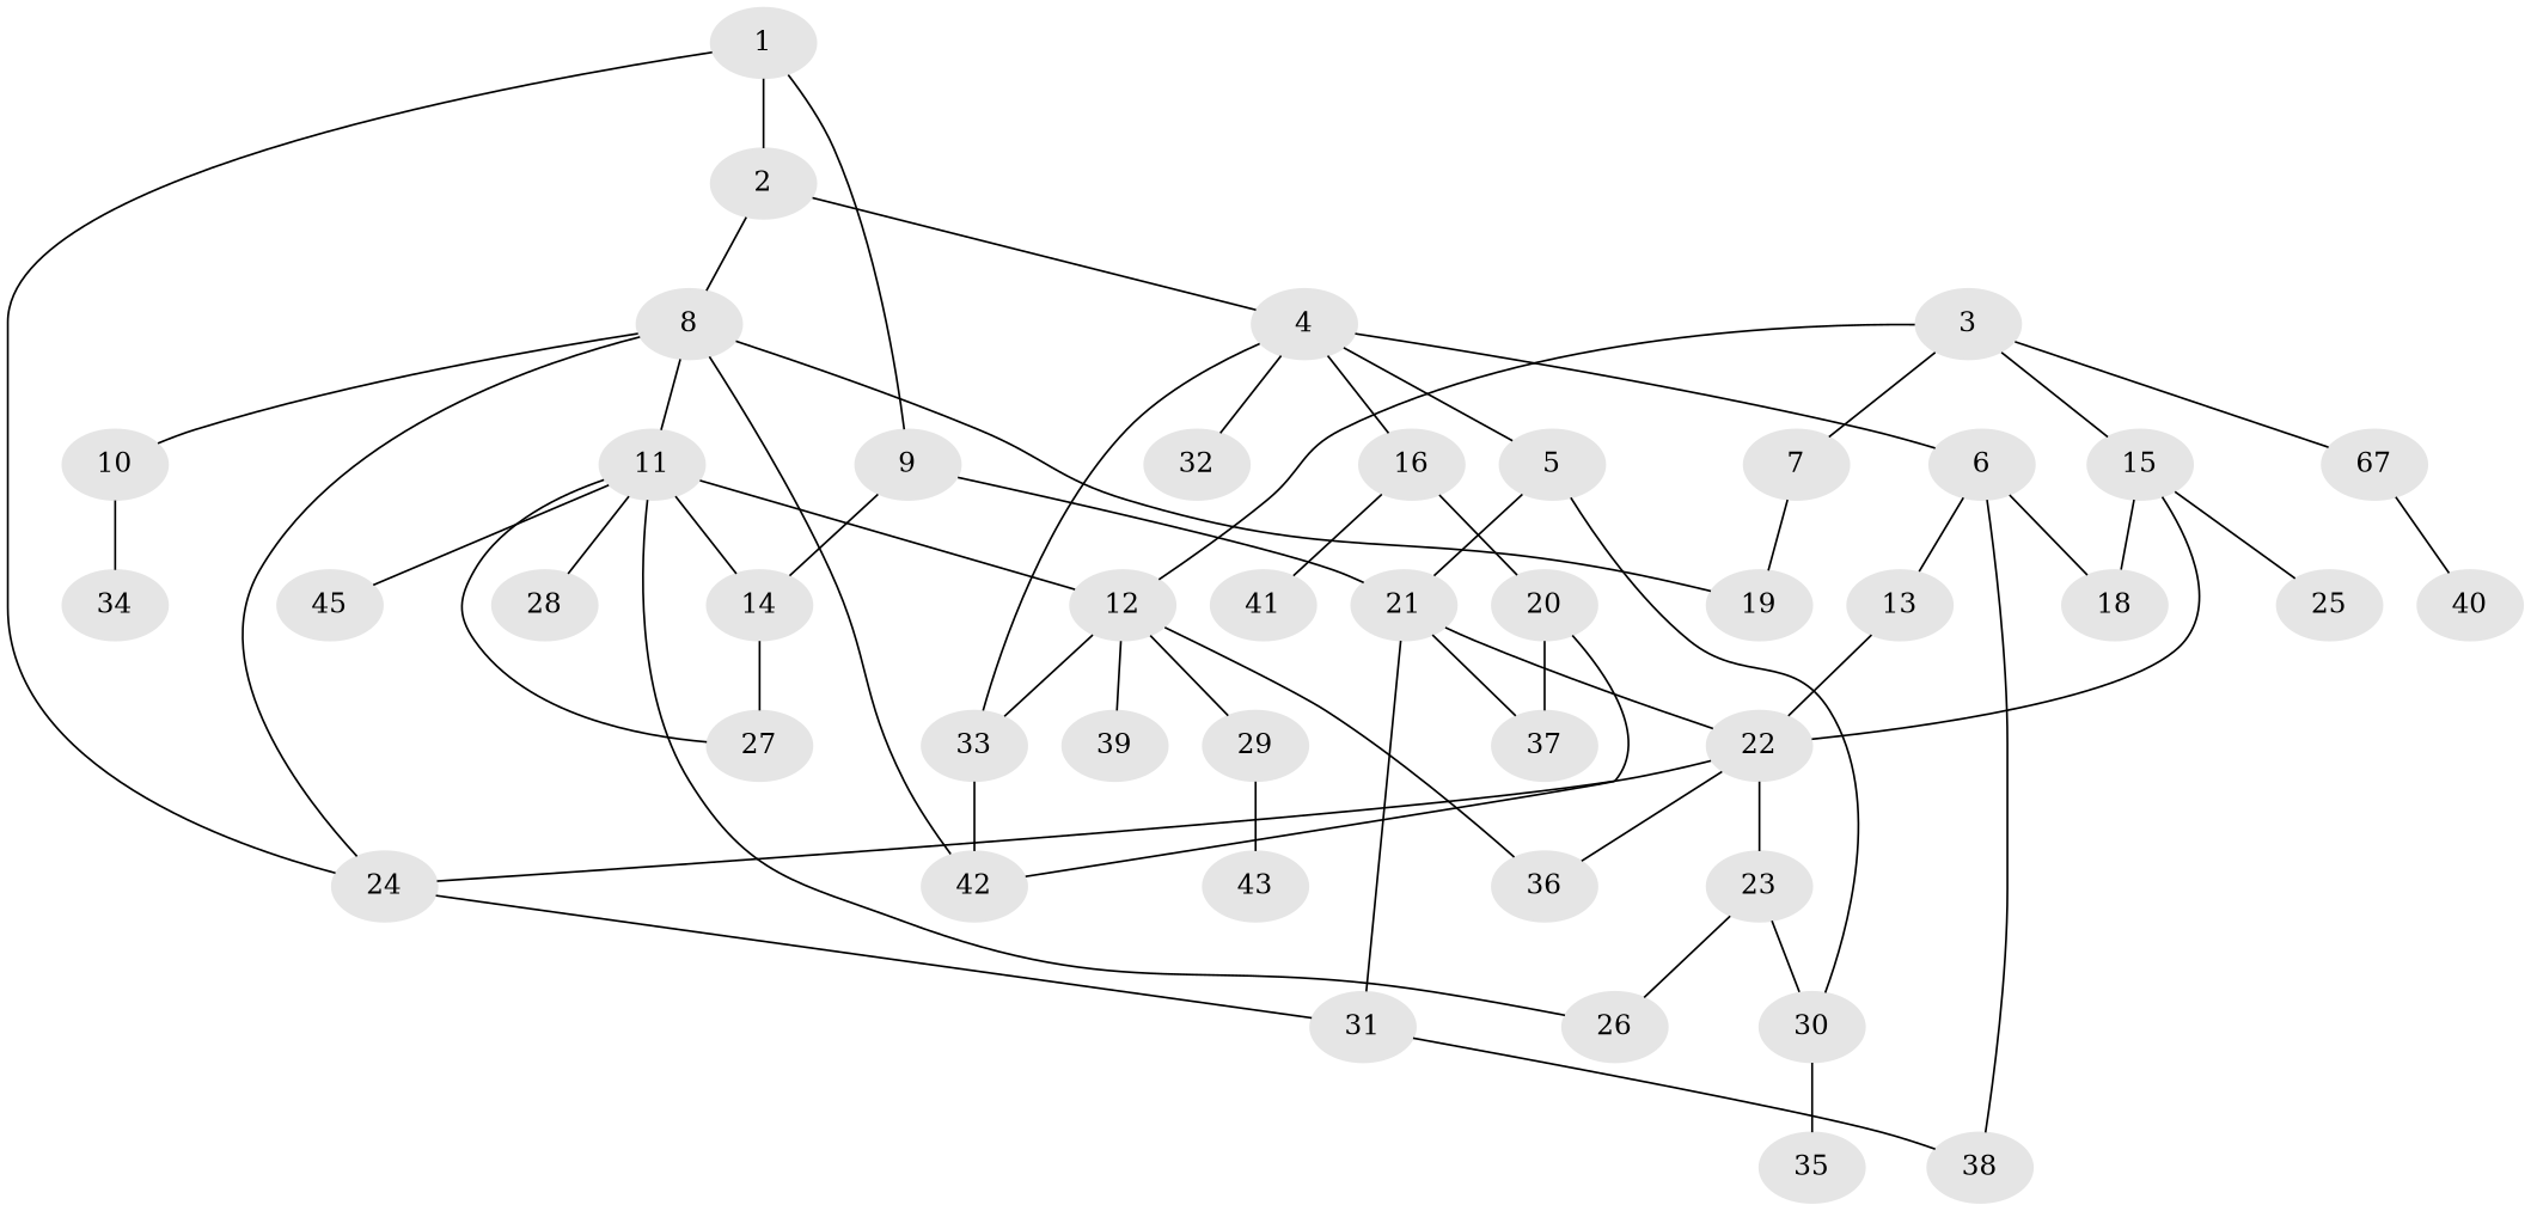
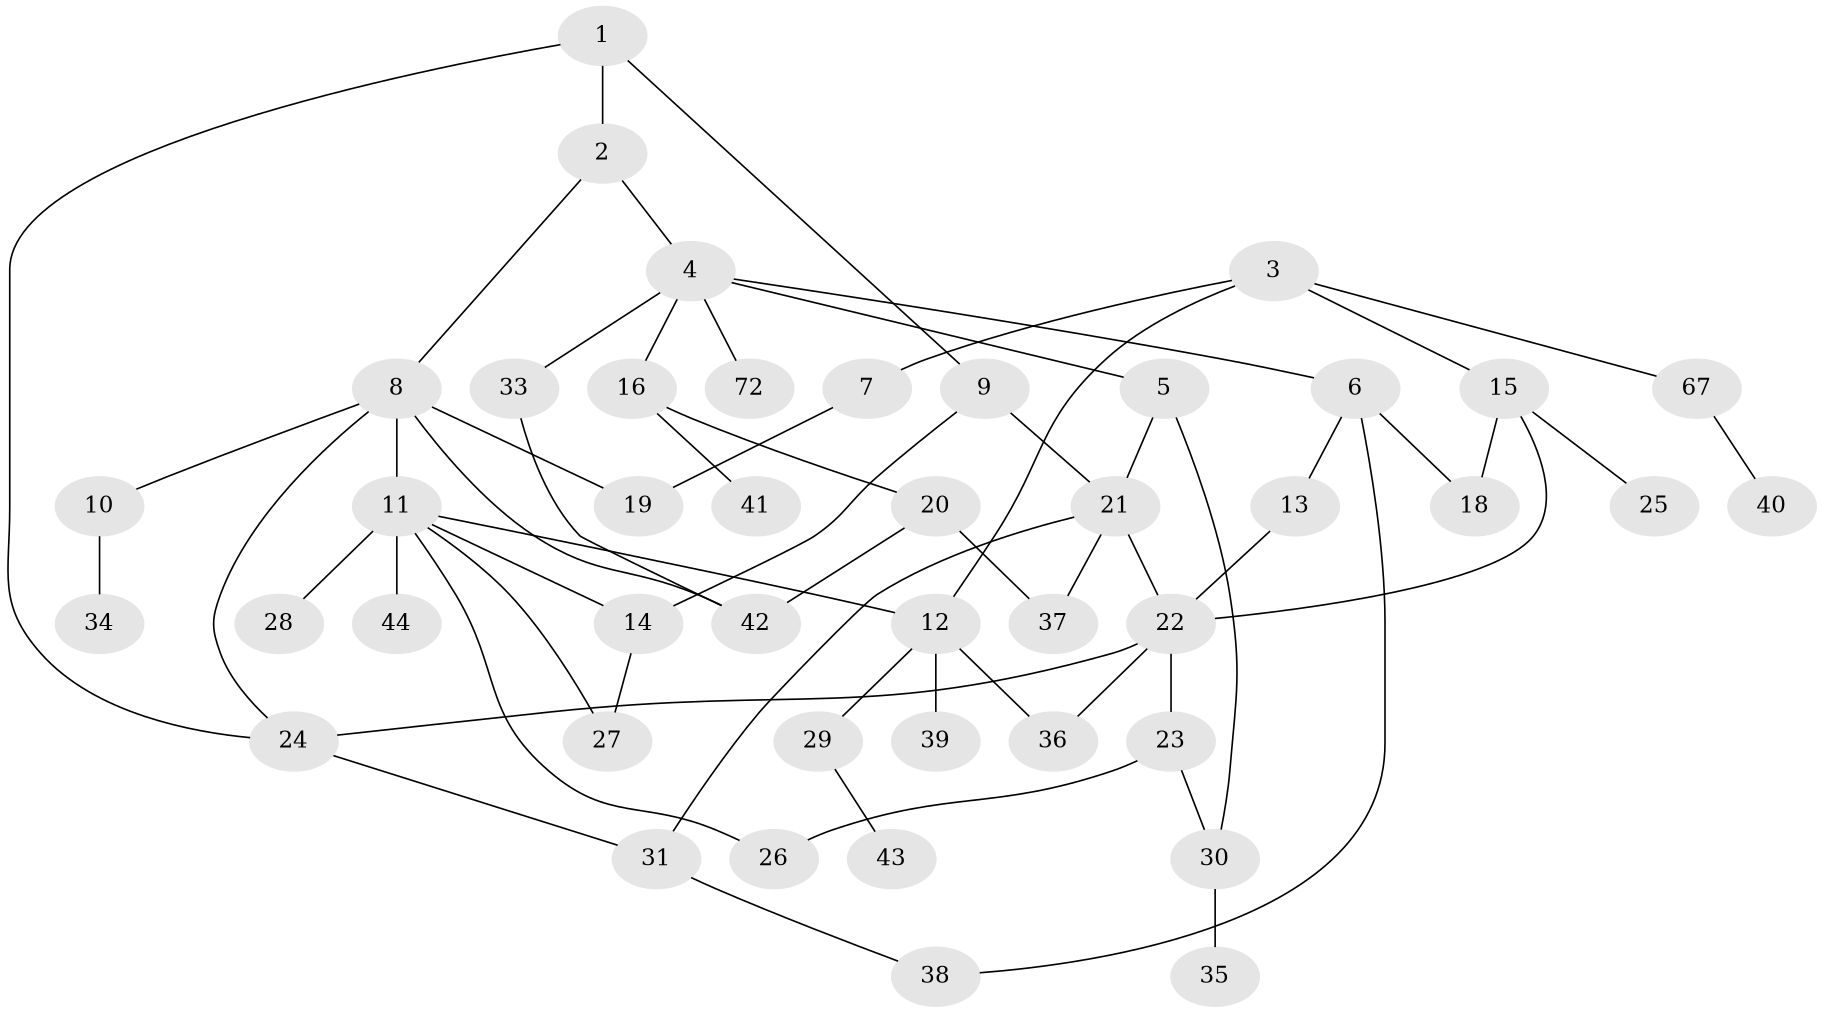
  graph {
    node [color=gray90 style=filled]
    edge [weight=1.0]
    1
    2
    9
    24
    4
    8
    3
    7
    12
    15
    n11 [label=67]
    21
    14
    31
    5
    6
    16
-   32
+   32 [label=72]
    33
    19
    10
    11
    42
    29
    36
    39
    18
    22
    25
    40
    30
    13
    38
    20
    41
    37
    35
    34
    26
    27
    28
-   44 [label=45]
+   44
    43
    23
    1 -- 2
    1 -- 9
    1 -- 24
    2 -- 4
    2 -- 8
    9 -- 21
    9 -- 14
    24 -- 31
    4 -- 5
    4 -- 6
    4 -- 16
    4 -- 32
    4 -- 33
    8 -- 24
    8 -- 19
    8 -- 10
    8 -- 11
    8 -- 42
    3 -- 7
    3 -- 12
    3 -- 15
    3 -- n11
    7 -- 19
-   12 -- 33
    12 -- 29
    12 -- 36
    12 -- 39
    15 -- 18
    15 -- 22
    15 -- 25
    n11 -- 40
    21 -- 31
    21 -- 22
    21 -- 37
    14 -- 27
    31 -- 38
    5 -- 21
    5 -- 30
    6 -- 18
    6 -- 13
    6 -- 38
    16 -- 20
    16 -- 41
    33 -- 42
    10 -- 34
    11 -- 12
    11 -- 14
    11 -- 26
    11 -- 27
    11 -- 28
    11 -- 44
    29 -- 43
    22 -- 24
    22 -- 36
    22 -- 23
    30 -- 35
    13 -- 22
    20 -- 42
    20 -- 37
    23 -- 30
    23 -- 26
  }
